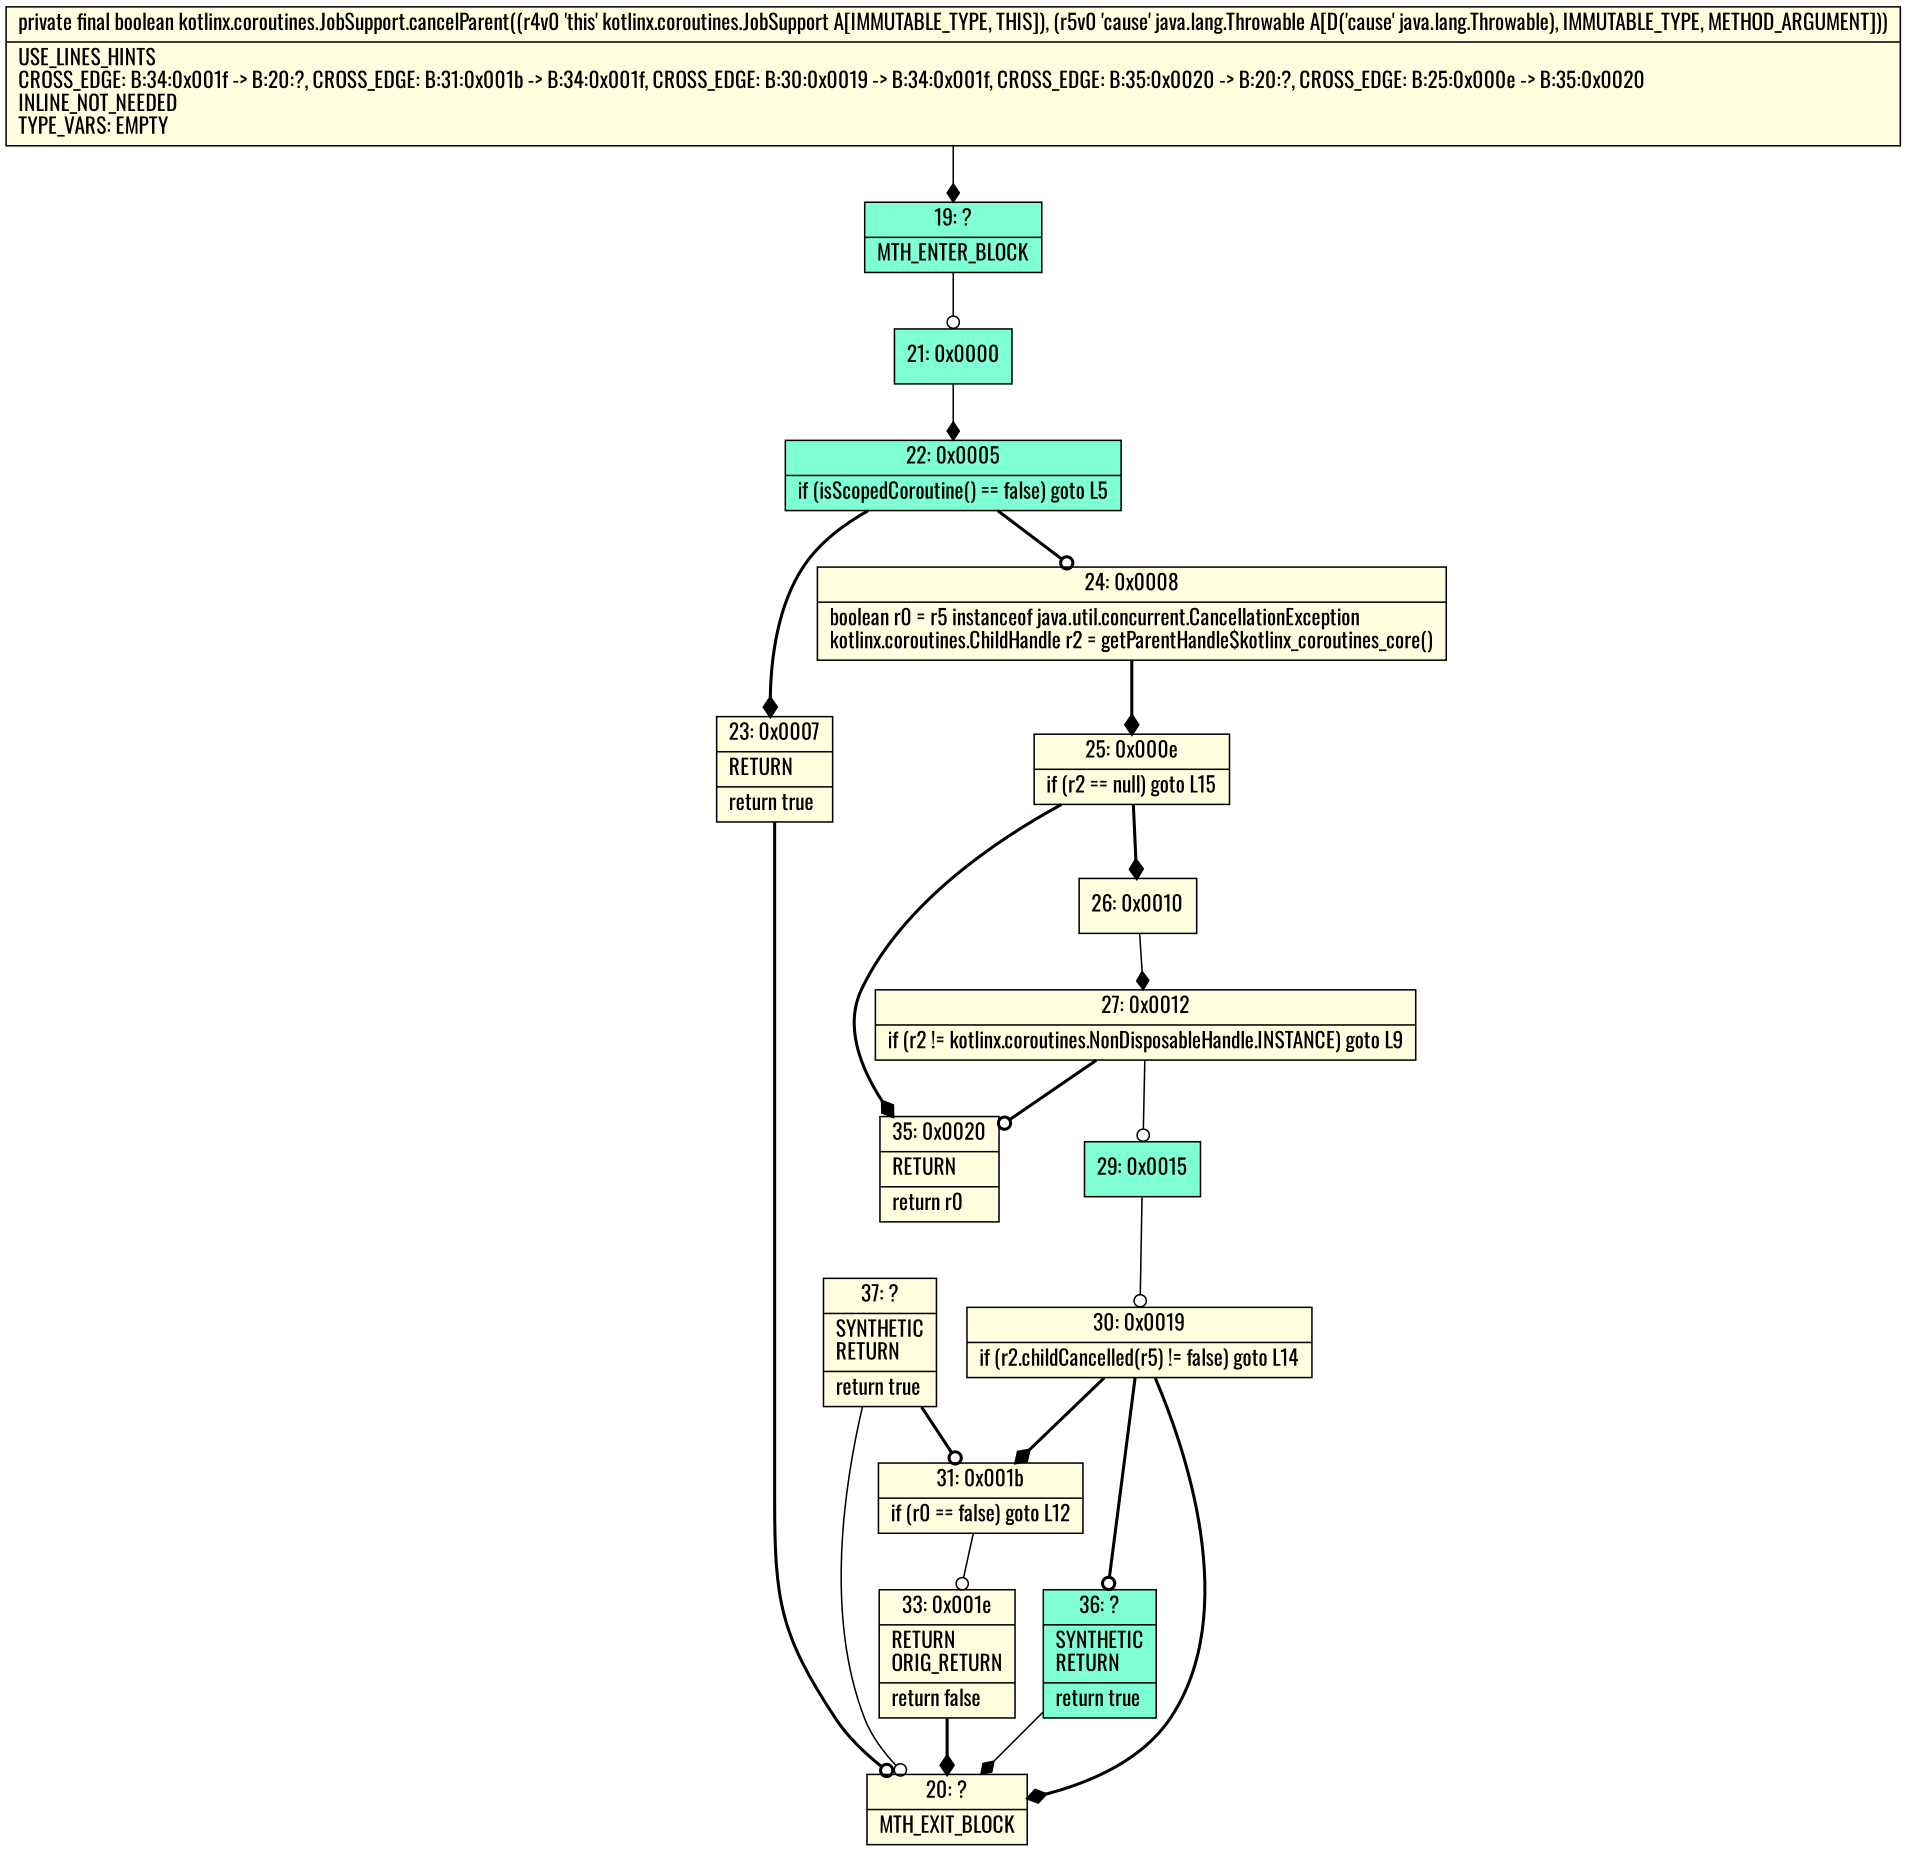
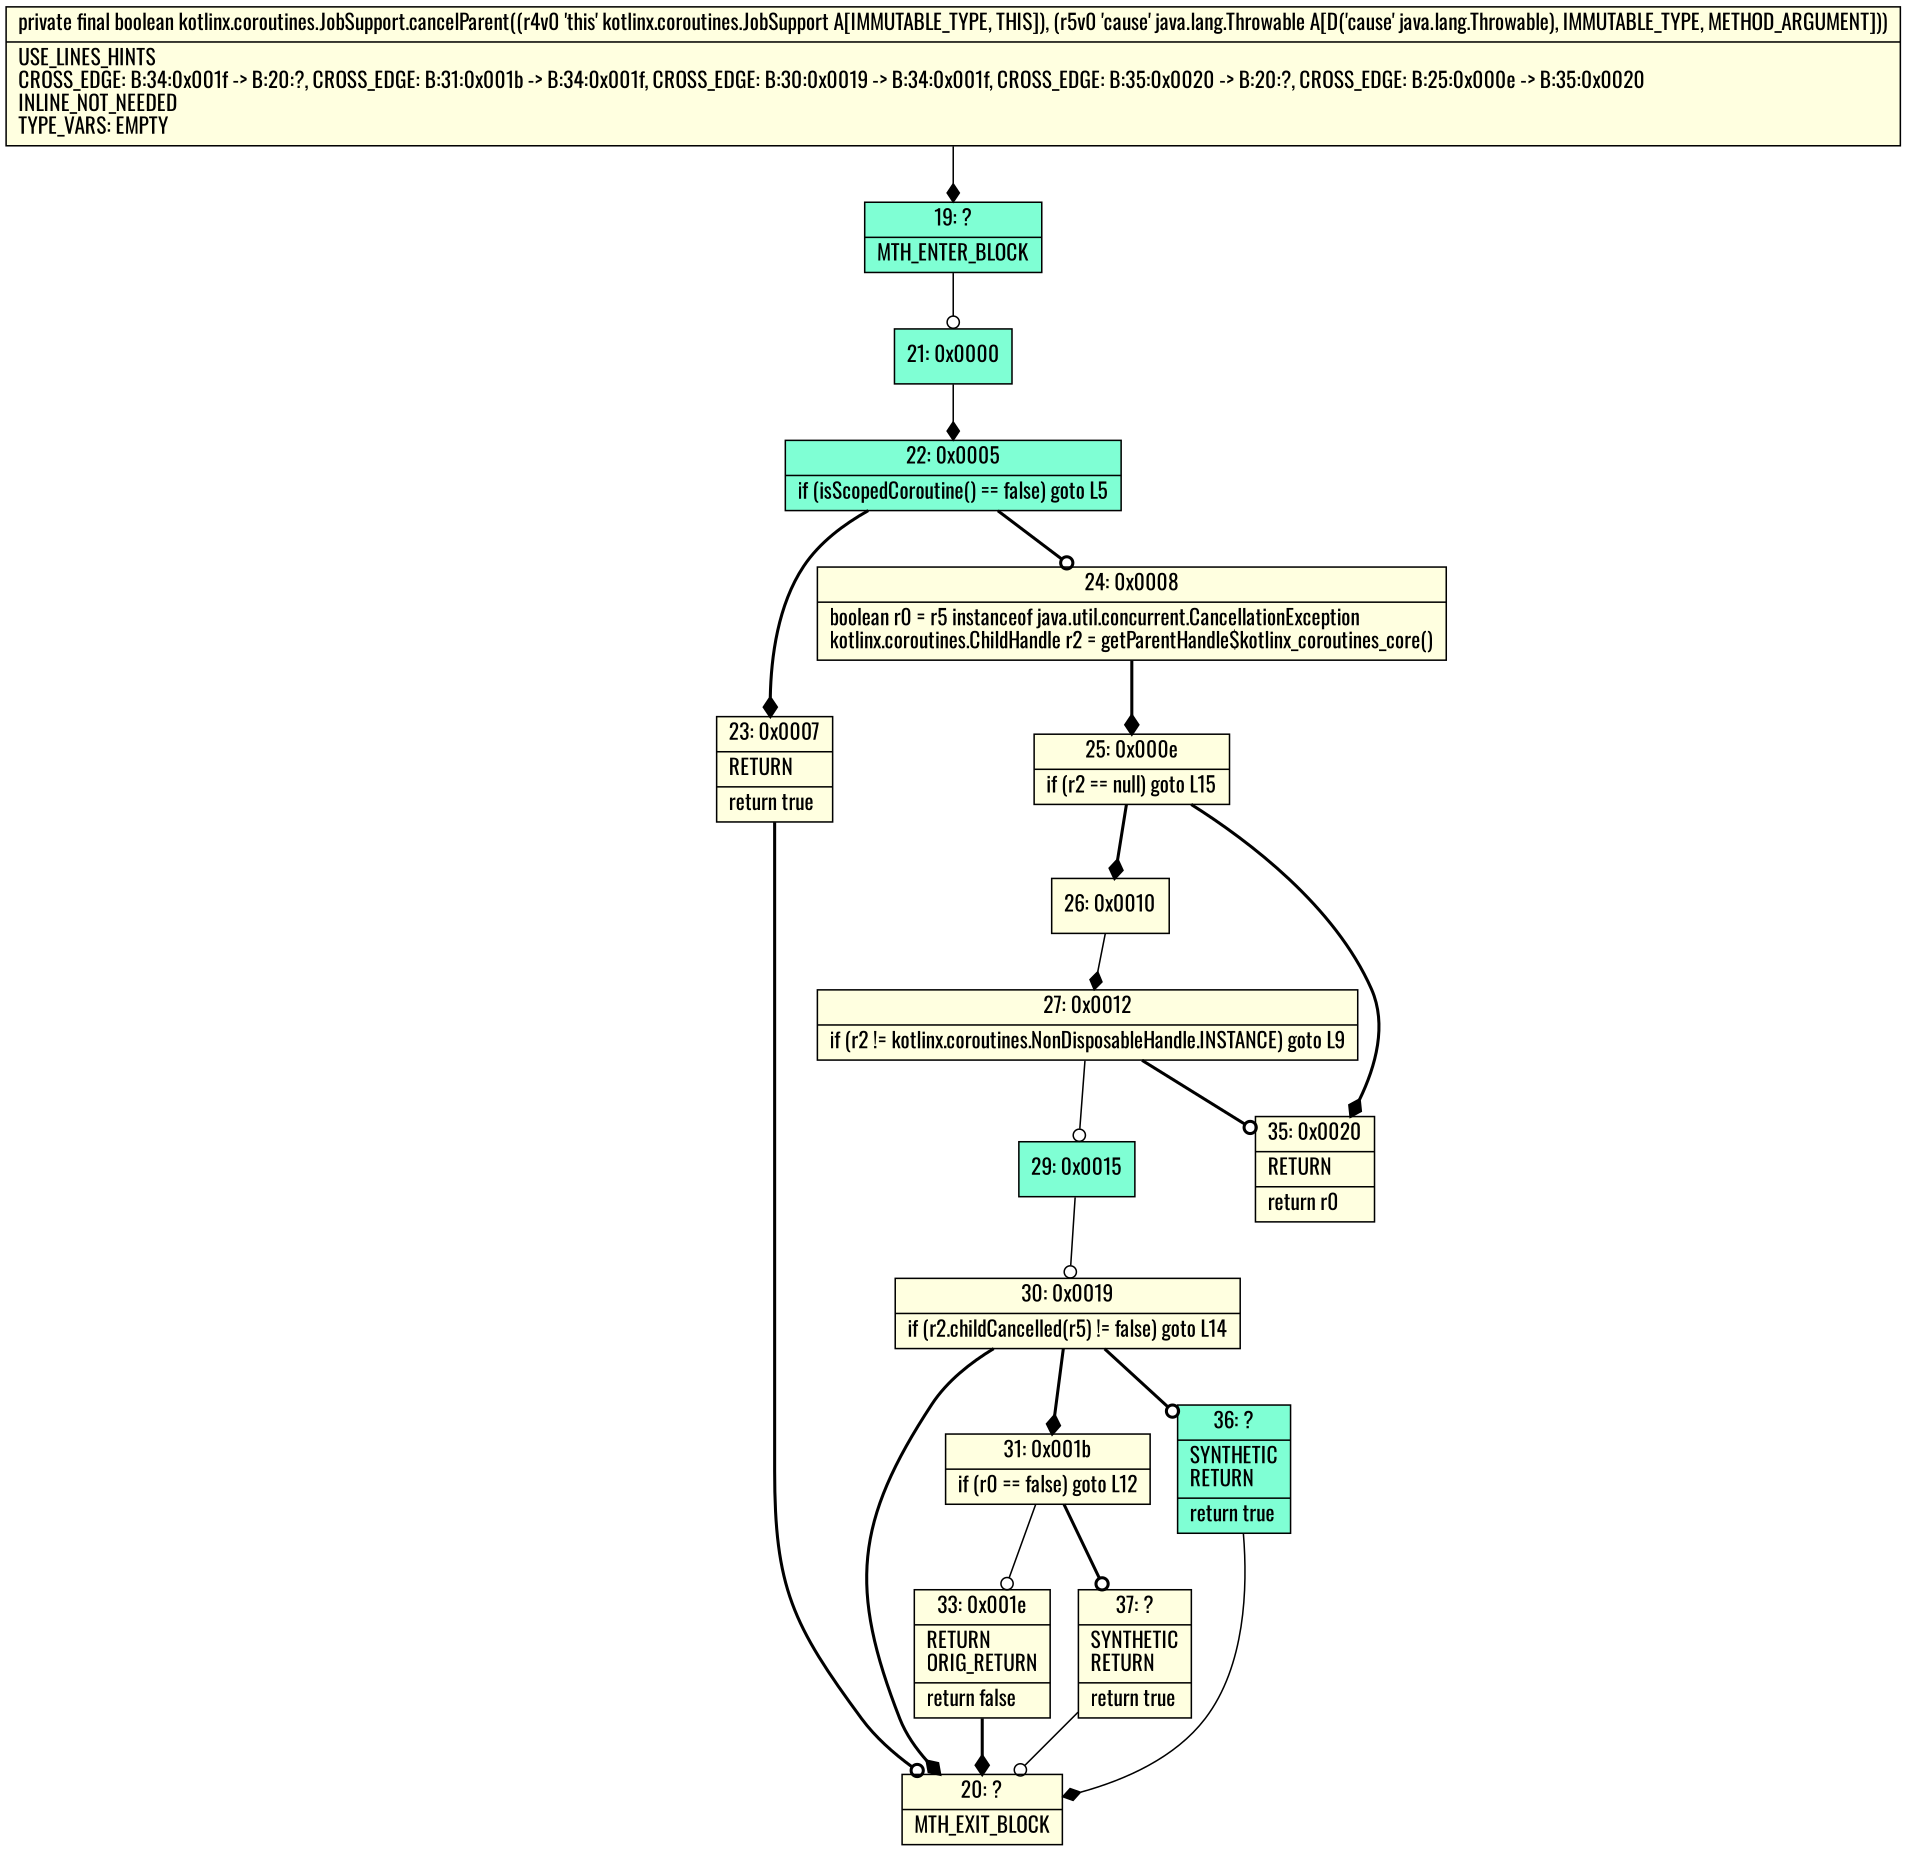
  digraph {
    fontname=Oswald
    node [fillcolor=lightyellow fontname=Oswald shape=record style=filled]
    edge [arrowhead=diamond fontname=Oswald style=bold]
    n1 [fillcolor=aquamarine label="{19\:\ ?|MTH_ENTER_BLOCK\l}"]
    n2 [fillcolor=aquamarine label="{21\:\ 0x0000}"]
    n3 [fillcolor=aquamarine label="{22\:\ 0x0005|if (isScopedCoroutine() == false) goto L5\l}"]
    n4 [label="{23\:\ 0x0007|RETURN\l|return true\l}"]
    n5 [label="{24\:\ 0x0008|boolean r0 = r5 instanceof java.util.concurrent.CancellationException\lkotlinx.coroutines.ChildHandle r2 = getParentHandle$kotlinx_coroutines_core()\l}"]
    n6 [label="{20\:\ ?|MTH_EXIT_BLOCK\l}"]
    n7 [label="{25\:\ 0x000e|if (r2 == null) goto L15\l}"]
    n8 [label="{26\:\ 0x0010}"]
    n9 [label="{35\:\ 0x0020|RETURN\l|return r0\l}"]
    n10 [label="{27\:\ 0x0012|if (r2 != kotlinx.coroutines.NonDisposableHandle.INSTANCE) goto L9\l}"]
    n11 [fillcolor=aquamarine label="{29\:\ 0x0015}"]
    n12 [label="{30\:\ 0x0019|if (r2.childCancelled(r5) != false) goto L14\l}"]
    n13 [label="{31\:\ 0x001b|if (r0 == false) goto L12\l}"]
    n14 [fillcolor=aquamarine label="{36\:\ ?|SYNTHETIC\lRETURN\l|return true\l}"]
    n15 [label="{33\:\ 0x001e|RETURN\lORIG_RETURN\l|return false\l}"]
    n16 [label="{37\:\ ?|SYNTHETIC\lRETURN\l|return true\l}"]
    n17 [label="{private final boolean kotlinx.coroutines.JobSupport.cancelParent((r4v0 'this' kotlinx.coroutines.JobSupport A[IMMUTABLE_TYPE, THIS]), (r5v0 'cause' java.lang.Throwable A[D('cause' java.lang.Throwable), IMMUTABLE_TYPE, METHOD_ARGUMENT]))  | USE_LINES_HINTS\lCROSS_EDGE: B:34:0x001f \-\> B:20:?, CROSS_EDGE: B:31:0x001b \-\> B:34:0x001f, CROSS_EDGE: B:30:0x0019 \-\> B:34:0x001f, CROSS_EDGE: B:35:0x0020 \-\> B:20:?, CROSS_EDGE: B:25:0x000e \-\> B:35:0x0020\lINLINE_NOT_NEEDED\lTYPE_VARS: EMPTY\l}"]
    n1 -> n2 [arrowhead=odot style=solid]
    n2 -> n3 [style=solid]
    n3 -> n4
    n3 -> n5 [arrowhead=odot]
    n4 -> n6 [arrowhead=odot]
    n5 -> n7
    n7 -> n8
    n7 -> n9
    n8 -> n10 [style=solid]
    n10 -> n9 [arrowhead=odot]
    n10 -> n11 [arrowhead=odot style=solid]
    n11 -> n12 [arrowhead=odot style=solid]
    n12 -> n6
    n12 -> n13
    n12 -> n14 [arrowhead=odot]
    n13 -> n15 [arrowhead=odot style=solid]
-   n16 -> n13 [arrowhead=odot]
+   n13 -> n16 [arrowhead=odot]
    n14 -> n6 [style=solid]
    n15 -> n6
    n16 -> n6 [arrowhead=odot style=solid]
    n17 -> n1 [style=solid]
  }
